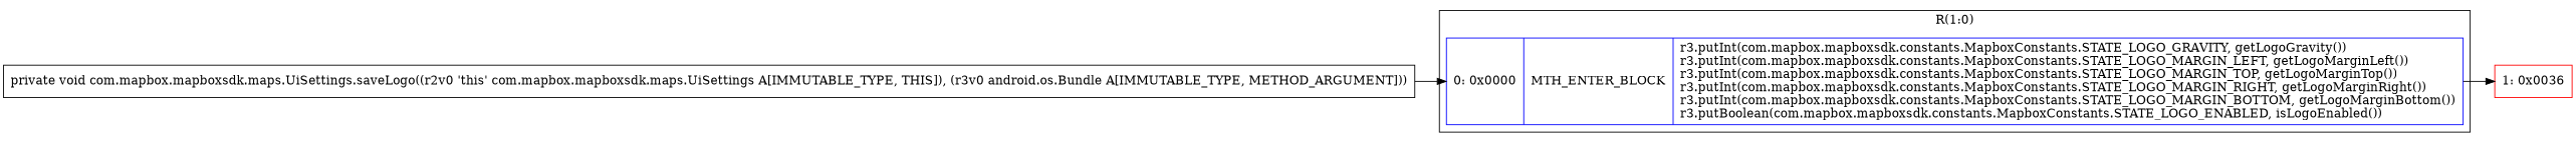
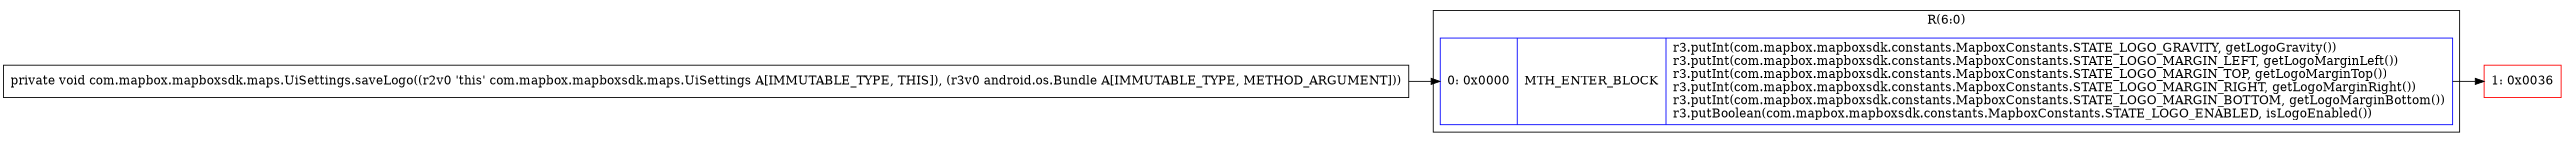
  digraph {
    rankdir=LR
    node [shape=record]
    n1 [color=blue label="{0\:\ 0x0000|MTH_ENTER_BLOCK\l|r3.putInt(com.mapbox.mapboxsdk.constants.MapboxConstants.STATE_LOGO_GRAVITY, getLogoGravity())\lr3.putInt(com.mapbox.mapboxsdk.constants.MapboxConstants.STATE_LOGO_MARGIN_LEFT, getLogoMarginLeft())\lr3.putInt(com.mapbox.mapboxsdk.constants.MapboxConstants.STATE_LOGO_MARGIN_TOP, getLogoMarginTop())\lr3.putInt(com.mapbox.mapboxsdk.constants.MapboxConstants.STATE_LOGO_MARGIN_RIGHT, getLogoMarginRight())\lr3.putInt(com.mapbox.mapboxsdk.constants.MapboxConstants.STATE_LOGO_MARGIN_BOTTOM, getLogoMarginBottom())\lr3.putBoolean(com.mapbox.mapboxsdk.constants.MapboxConstants.STATE_LOGO_ENABLED, isLogoEnabled())\l}"]
    n2 [color=red label="{1\:\ 0x0036}"]
    n3 [label="{private void com.mapbox.mapboxsdk.maps.UiSettings.saveLogo((r2v0 'this' com.mapbox.mapboxsdk.maps.UiSettings A[IMMUTABLE_TYPE, THIS]), (r3v0 android.os.Bundle A[IMMUTABLE_TYPE, METHOD_ARGUMENT])) }"]
    subgraph cluster_1 {
-     label="R(1:0)"
+     label="R(6:0)"
      n1
    }
    n1 -> n2
    n3 -> n1
  }
